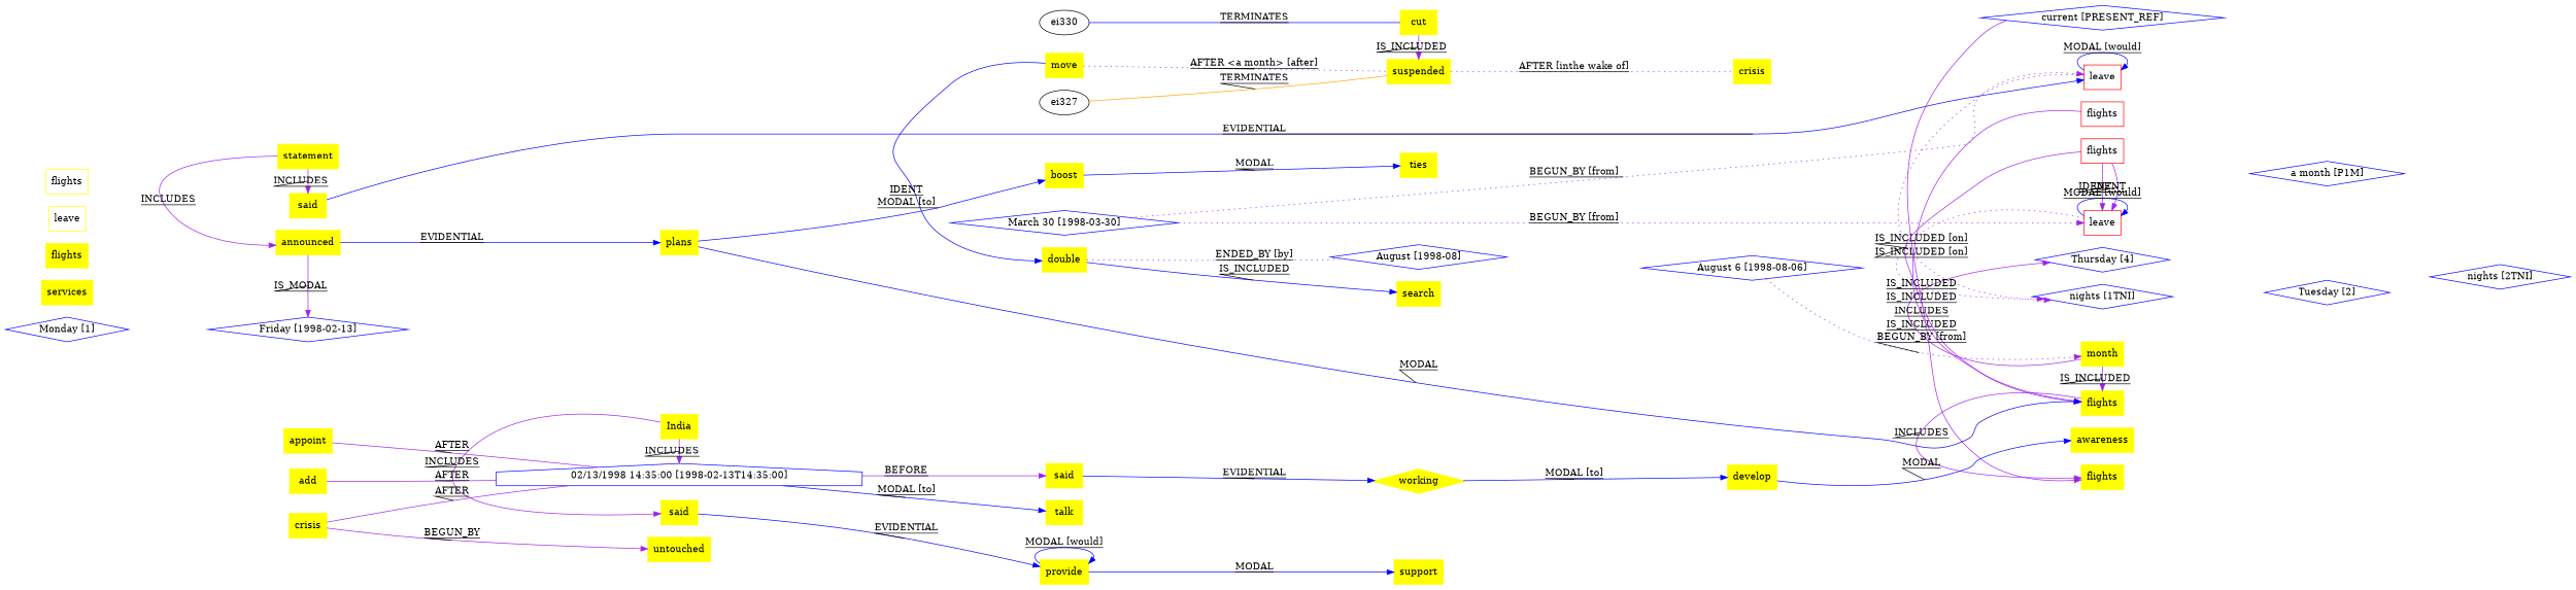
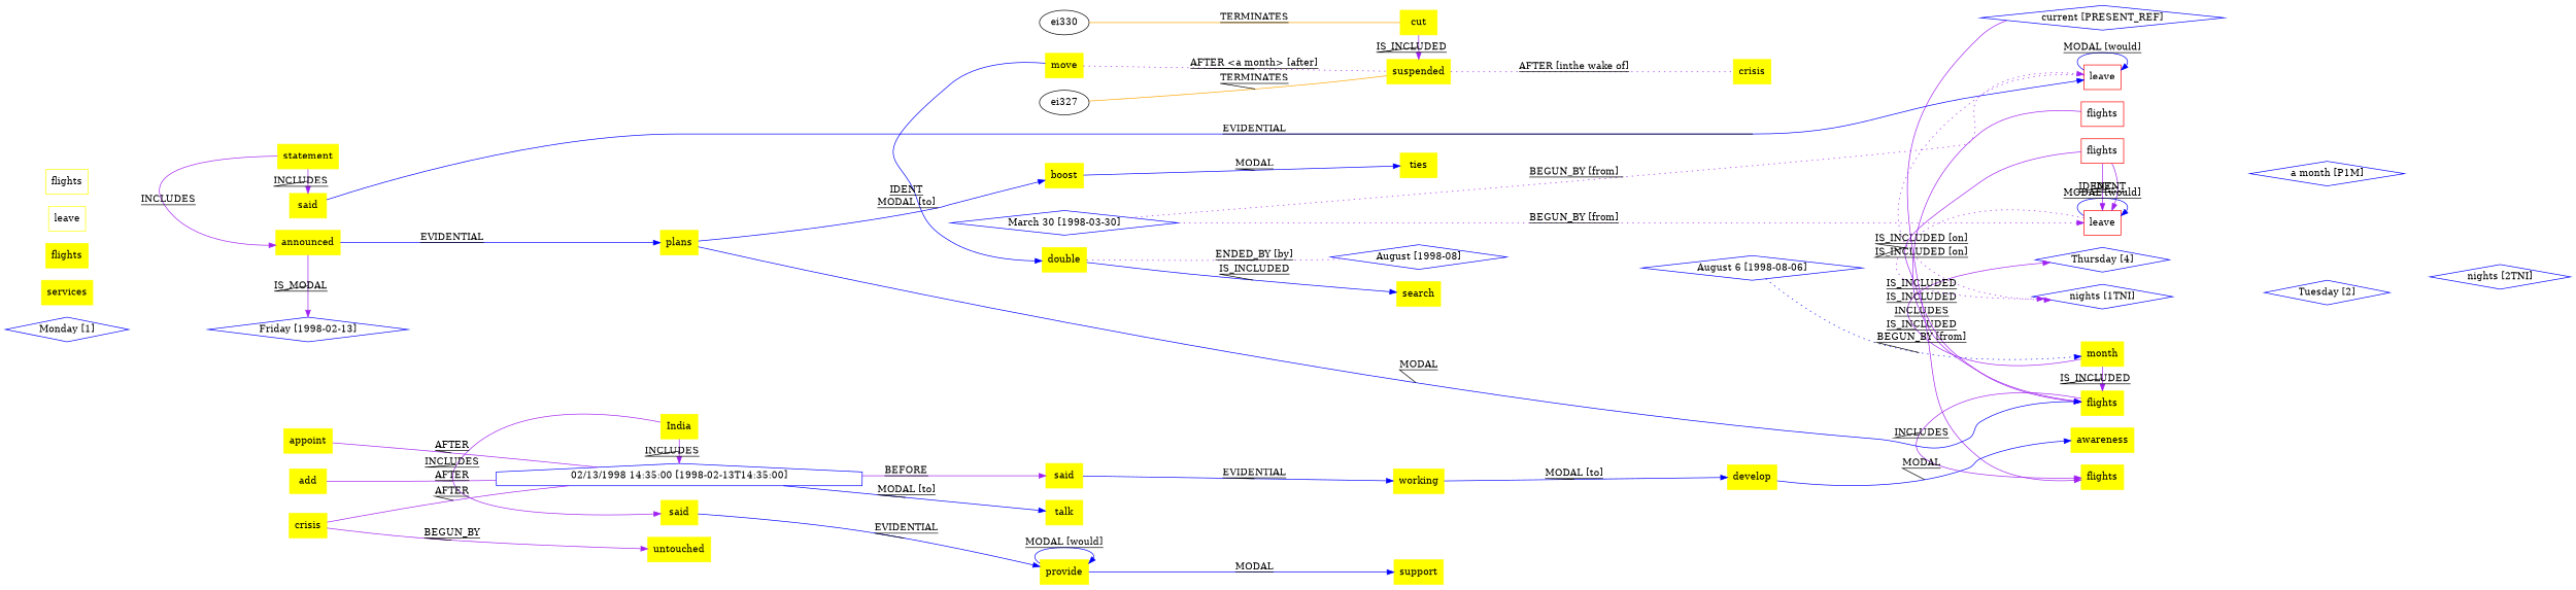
  digraph {
    rankdir=LR
    node [color=yellow shape=box style=filled]
    edge [arrowhead=normal color=purple decorate=true labelfontname=Helvetica labelfontsize=12]
    n1 [label=month]
    n2 [color=blue label="Thursday [4]" shape=diamond style=""]
    n3 [label=announced]
    n4 [label=statement]
    n5 [label=flights]
    n6 [color=red label=flights style=""]
    n7 [label=said]
    n8 [color=red label=flights style=""]
    n9 [color=blue label="Friday [1998-02-13]" shape=diamond style=""]
    n10 [label=suspended]
    n11 [label=cut]
    n12 [color=red label=leave style=""]
    n13 [color=blue label="nights [1TNI]" shape=diamond style=""]
    n14 [color=red label=leave style=""]
    n15 [label=flights]
    n16 [color=blue label="current [PRESENT_REF]" shape=diamond style=""]
    n17 [label=India]
    n18 [color=blue label="02/13/1998 14:35:00 [1998-02-13T14:35:00]" shape=house style=""]
    n19 [label=said]
    n20 [label=move]
    n21 [label=double]
    n22 [color=blue label="a month [P1M]" shape=diamond style=""]
    n23 [label=plans]
    n24 [label=crisis]
    n25 [color=blue label="Tuesday [2]" shape=diamond style=""]
    n26 [label=said]
    n27 [label=talk]
    n28 [color=blue label="March 30 [1998-03-30]" shape=diamond style=""]
    n29 [label=provide]
    n30 [label=search]
    n31 [color=blue label="August [1998-08]" shape=diamond style=""]
    n32 [label=support]
    n33 [label=services]
    n34 [color=blue label="August 6 [1998-08-06]" shape=diamond style=""]
-   n35 [label=working shape=diamond]
+   n35 [label=working]
    n36 [label=develop]
    n37 [label=flights]
    n38 [label=awareness]
    n39 [label=boost]
    n40 [label=leave style=""]
    n41 [label=ties]
    n42 [label=appoint]
    n43 [label=add]
    n44 [label=flights style=""]
    n45 [label=crisis]
    n46 [label=untouched]
    n47 [color=blue label="nights [2TNI]" shape=diamond style=""]
    n48 [color=blue label="Monday [1]" shape=diamond style=""]
    ei327 [color="" shape="" style=""]
    ei330 [color="" shape="" style=""]
    subgraph sub_1 {
      rank=same
      n1
      n2
    }
    subgraph sub_2 {
      rank=same
      n3
      n4
    }
    subgraph sub_3 {
      rank=same
      n5
      n6
    }
    subgraph sub_4 {
      rank=same
      n4
      n7
    }
    subgraph sub_5 {
      rank=same
      n5
      n8
    }
    subgraph sub_6 {
      rank=same
      n3
      n9
    }
    subgraph sub_7 {
      rank=same
      n10
      n11
    }
    subgraph sub_8 {
      rank=same
      n12
      n13
    }
    subgraph sub_9 {
      rank=same
      n6
      n14
    }
    subgraph sub_10 {
      rank=same
      n15
      n16
    }
    subgraph sub_11 {
      rank=same
      n17
      n18
    }
    subgraph sub_12 {
      rank=same
      n13
      n14
    }
    subgraph sub_13 {
      rank=same
      n6
      n14
    }
    subgraph sub_14 {
      rank=same
      n5
      n15
    }
    subgraph sub_15 {
      rank=same
      n17
      n19
    }
    subgraph sub_16 {
      rank=same
      n20
      n21
    }
    subgraph sub_17 {
      rank=same
      n1
      n5
    }
    n1 -> n2 [arrowtail=none label=IS_INCLUDED]
    n1 -> n5 [arrowtail=none label=IS_INCLUDED]
    n2 -> n22 [arrowhead=none style=invis color=""]
    n3 -> n9 [arrowtail=none label=IS_MODAL]
    n3 -> n23 [color=blue label=EVIDENTIAL arrowhead=""]
    n4 -> n3 [arrowtail=none label=INCLUDES]
    n4 -> n7 [arrowtail=none label=INCLUDES]
    n5 -> n15 [arrowtail=none label=INCLUDES]
    n6 -> n5 [arrowtail=none label=IS_INCLUDED]
    n6 -> n14 [arrowtail=none label=IDENT]
    n6 -> n14 [arrowtail=none label=IDENT]
    n7 -> n12 [color=blue label=EVIDENTIAL arrowhead=""]
    n8 -> n5 [arrowtail=none label=IS_INCLUDED]
    n9 -> n18 [arrowhead=none style=invis color=""]
    n10 -> n24 [arrowhead=none arrowtail=normal label="AFTER [inthe wake of]" style=dotted]
    n11 -> n10 [arrowtail=none label=IS_INCLUDED]
    n12 -> n12 [color=blue label="MODAL [would]" arrowhead=""]
    n12 -> n13 [arrowtail=none label="IS_INCLUDED [on]" style=dotted]
    n13 -> n25 [arrowhead=none style=invis color=""]
    n14 -> n13 [arrowtail=none label="IS_INCLUDED [on]" style=dotted]
    n14 -> n14 [color=blue label="MODAL [would]" arrowhead=""]
    n16 -> n15 [arrowtail=none label=INCLUDES]
    n17 -> n18 [arrowtail=none label=INCLUDES]
    n17 -> n19 [arrowtail=none label=INCLUDES]
    n18 -> n26 [arrowtail=none label=BEFORE]
    n18 -> n27 [color=blue label="MODAL [to]" arrowhead=""]
    n18 -> n28 [arrowhead=none style=invis color=""]
    n19 -> n29 [color=blue label=EVIDENTIAL arrowhead=""]
    n20 -> n10 [arrowhead=none arrowtail=normal label="AFTER <a month> [after]" style=dotted]
    n20 -> n21 [arrowtail=none color=blue label=IDENT]
    n21 -> n30 [color=blue label=IS_INCLUDED arrowhead=""]
    n21 -> n31 [arrowhead=none arrowtail=normal label="ENDED_BY [by]" style=dotted]
    n22 -> n16 [arrowhead=none style=invis color=""]
    n23 -> n5 [color=blue label=MODAL arrowhead=""]
    n23 -> n39 [color=blue label="MODAL [to]" arrowhead=""]
    n25 -> n47 [arrowhead=none style=invis color=""]
    n26 -> n35 [color=blue label=EVIDENTIAL arrowhead=""]
    n28 -> n12 [arrowtail=none label="BEGUN_BY [from]" style=dotted]
    n28 -> n14 [arrowtail=none label="BEGUN_BY [from]" style=dotted]
    n28 -> n31 [arrowhead=none style=invis color=""]
    n29 -> n29 [color=blue label="MODAL [would]" arrowhead=""]
    n29 -> n32 [color=blue label=MODAL arrowhead=""]
    n31 -> n34 [arrowhead=none style=invis color=""]
-   n34 -> n1 [arrowtail=none label="BEGUN_BY [from]" style=dotted]
+   n34 -> n1 [arrowtail=none color=blue label="BEGUN_BY [from]" style=dotted]
    n34 -> n13 [arrowhead=none style=invis color=""]
    n35 -> n36 [color=blue label="MODAL [to]" arrowhead=""]
    n36 -> n38 [color=blue label=MODAL arrowhead=""]
    n39 -> n41 [color=blue label=MODAL arrowhead=""]
    n42 -> n18 [arrowhead=none arrowtail=normal label=AFTER]
    n43 -> n18 [arrowhead=none arrowtail=normal label=AFTER]
    n45 -> n18 [arrowhead=none arrowtail=normal label=AFTER]
    n45 -> n46 [arrowtail=none label=BEGUN_BY]
    n47 -> n2 [arrowhead=none style=invis color=""]
    n48 -> n9 [arrowhead=none style=invis color=""]
    ei327 -> n10 [arrowhead=none arrowtail=normal color=orange label=TERMINATES]
-   ei330 -> n11 [arrowhead=none arrowtail=normal color=blue label=TERMINATES]
+   ei330 -> n11 [arrowhead=none arrowtail=normal color=orange label=TERMINATES]
  }
